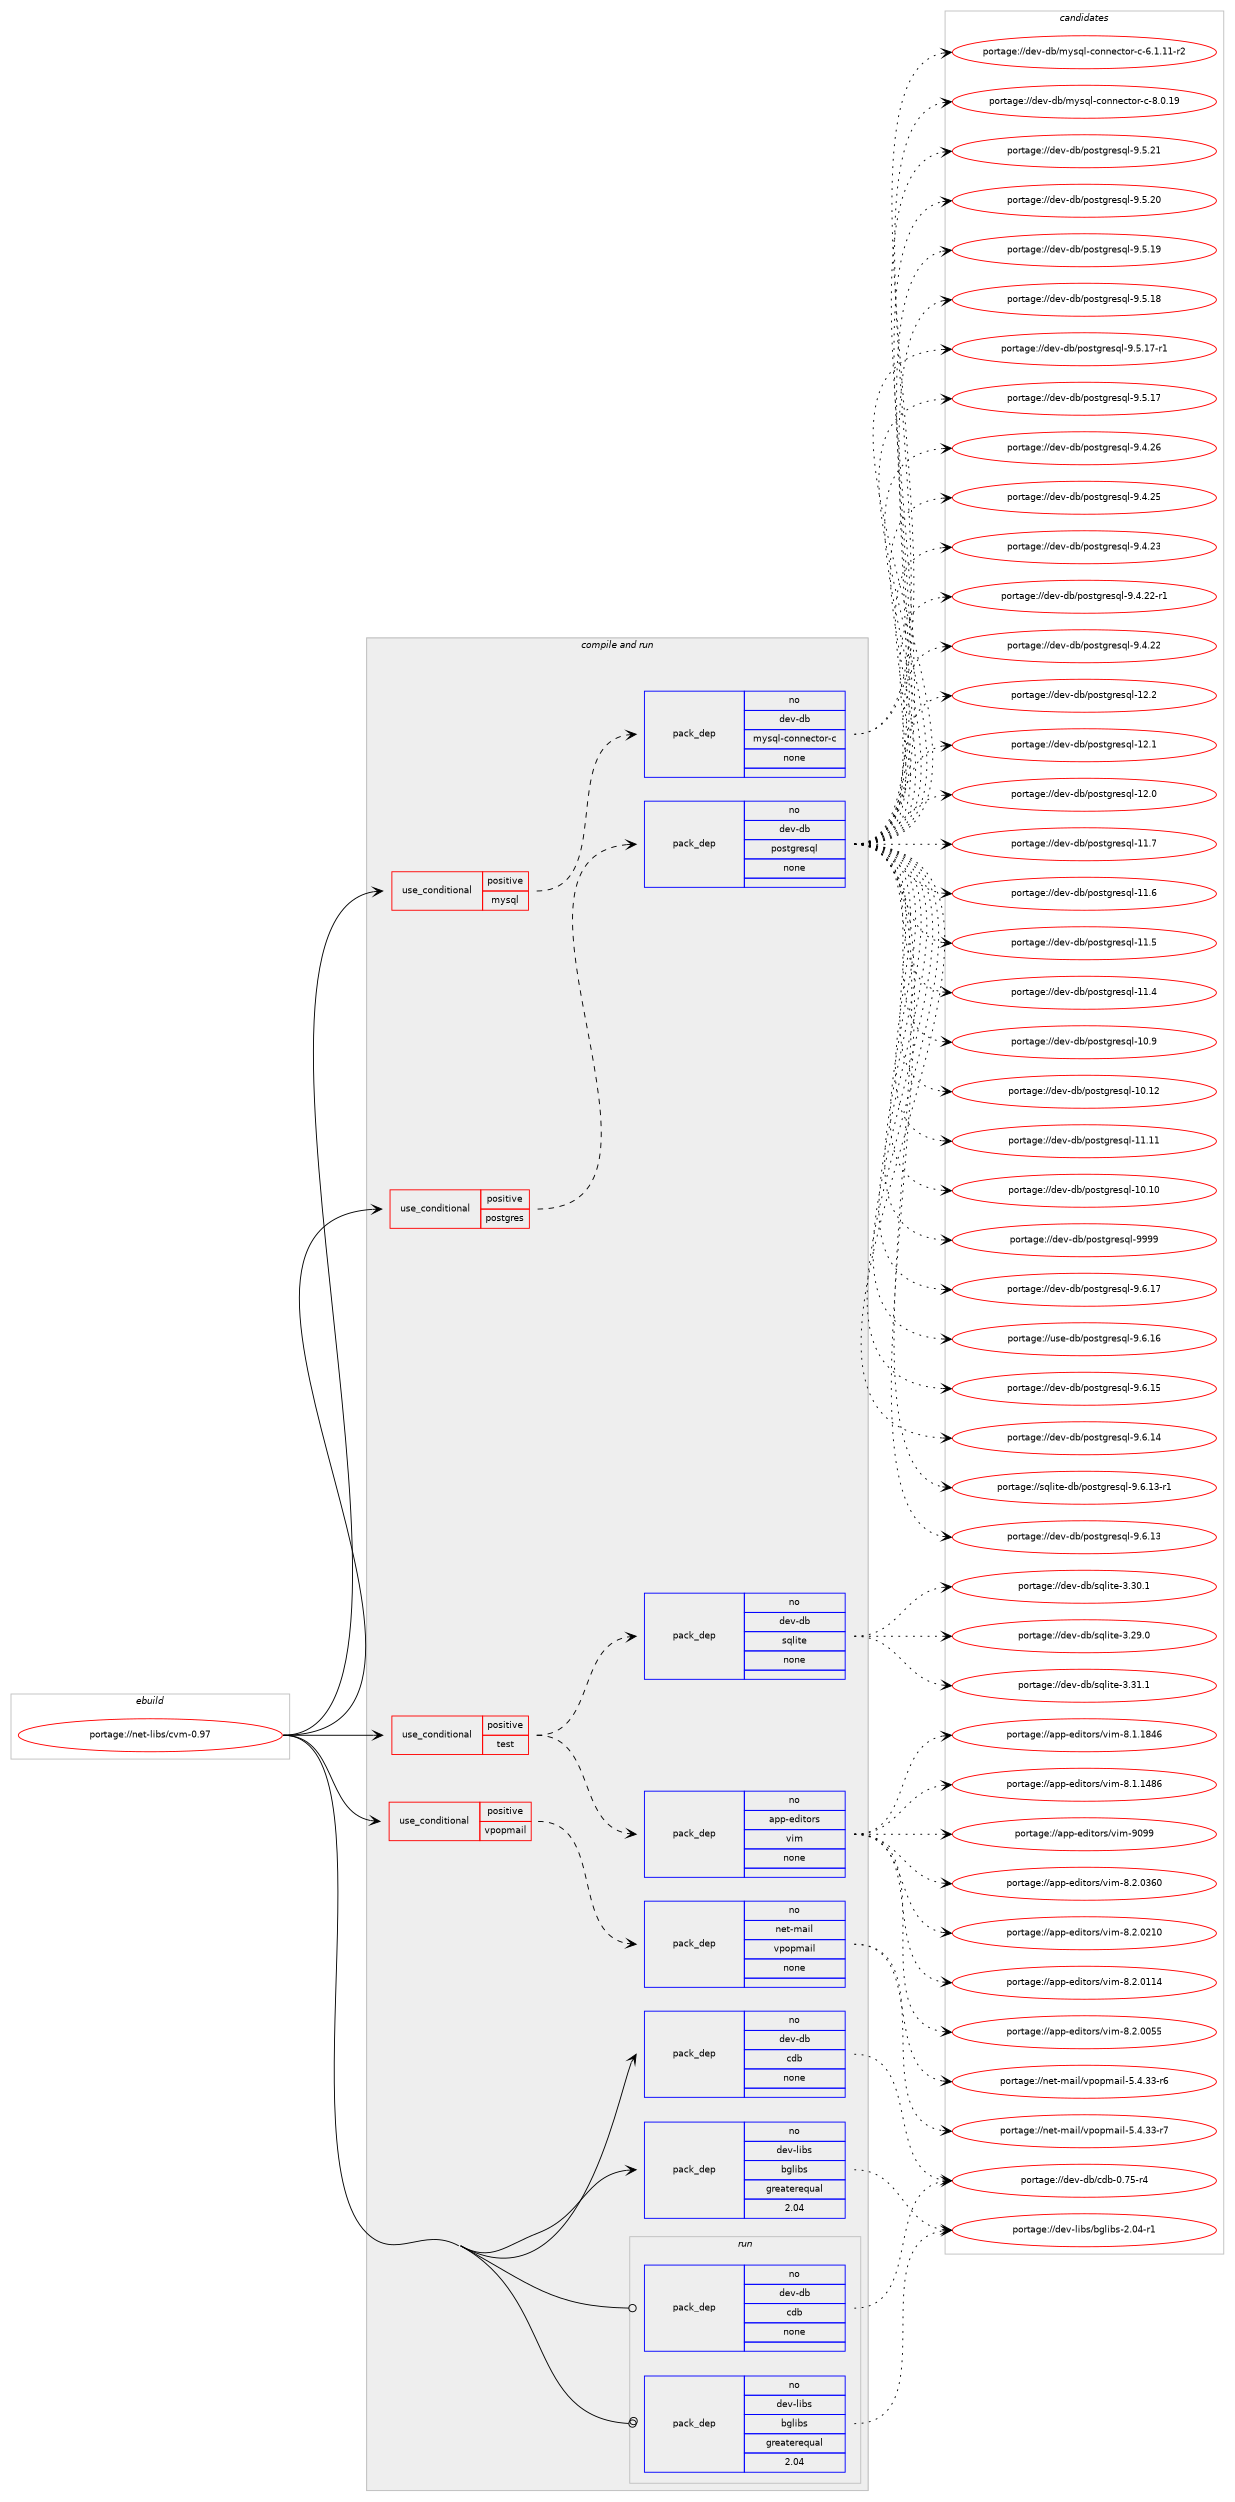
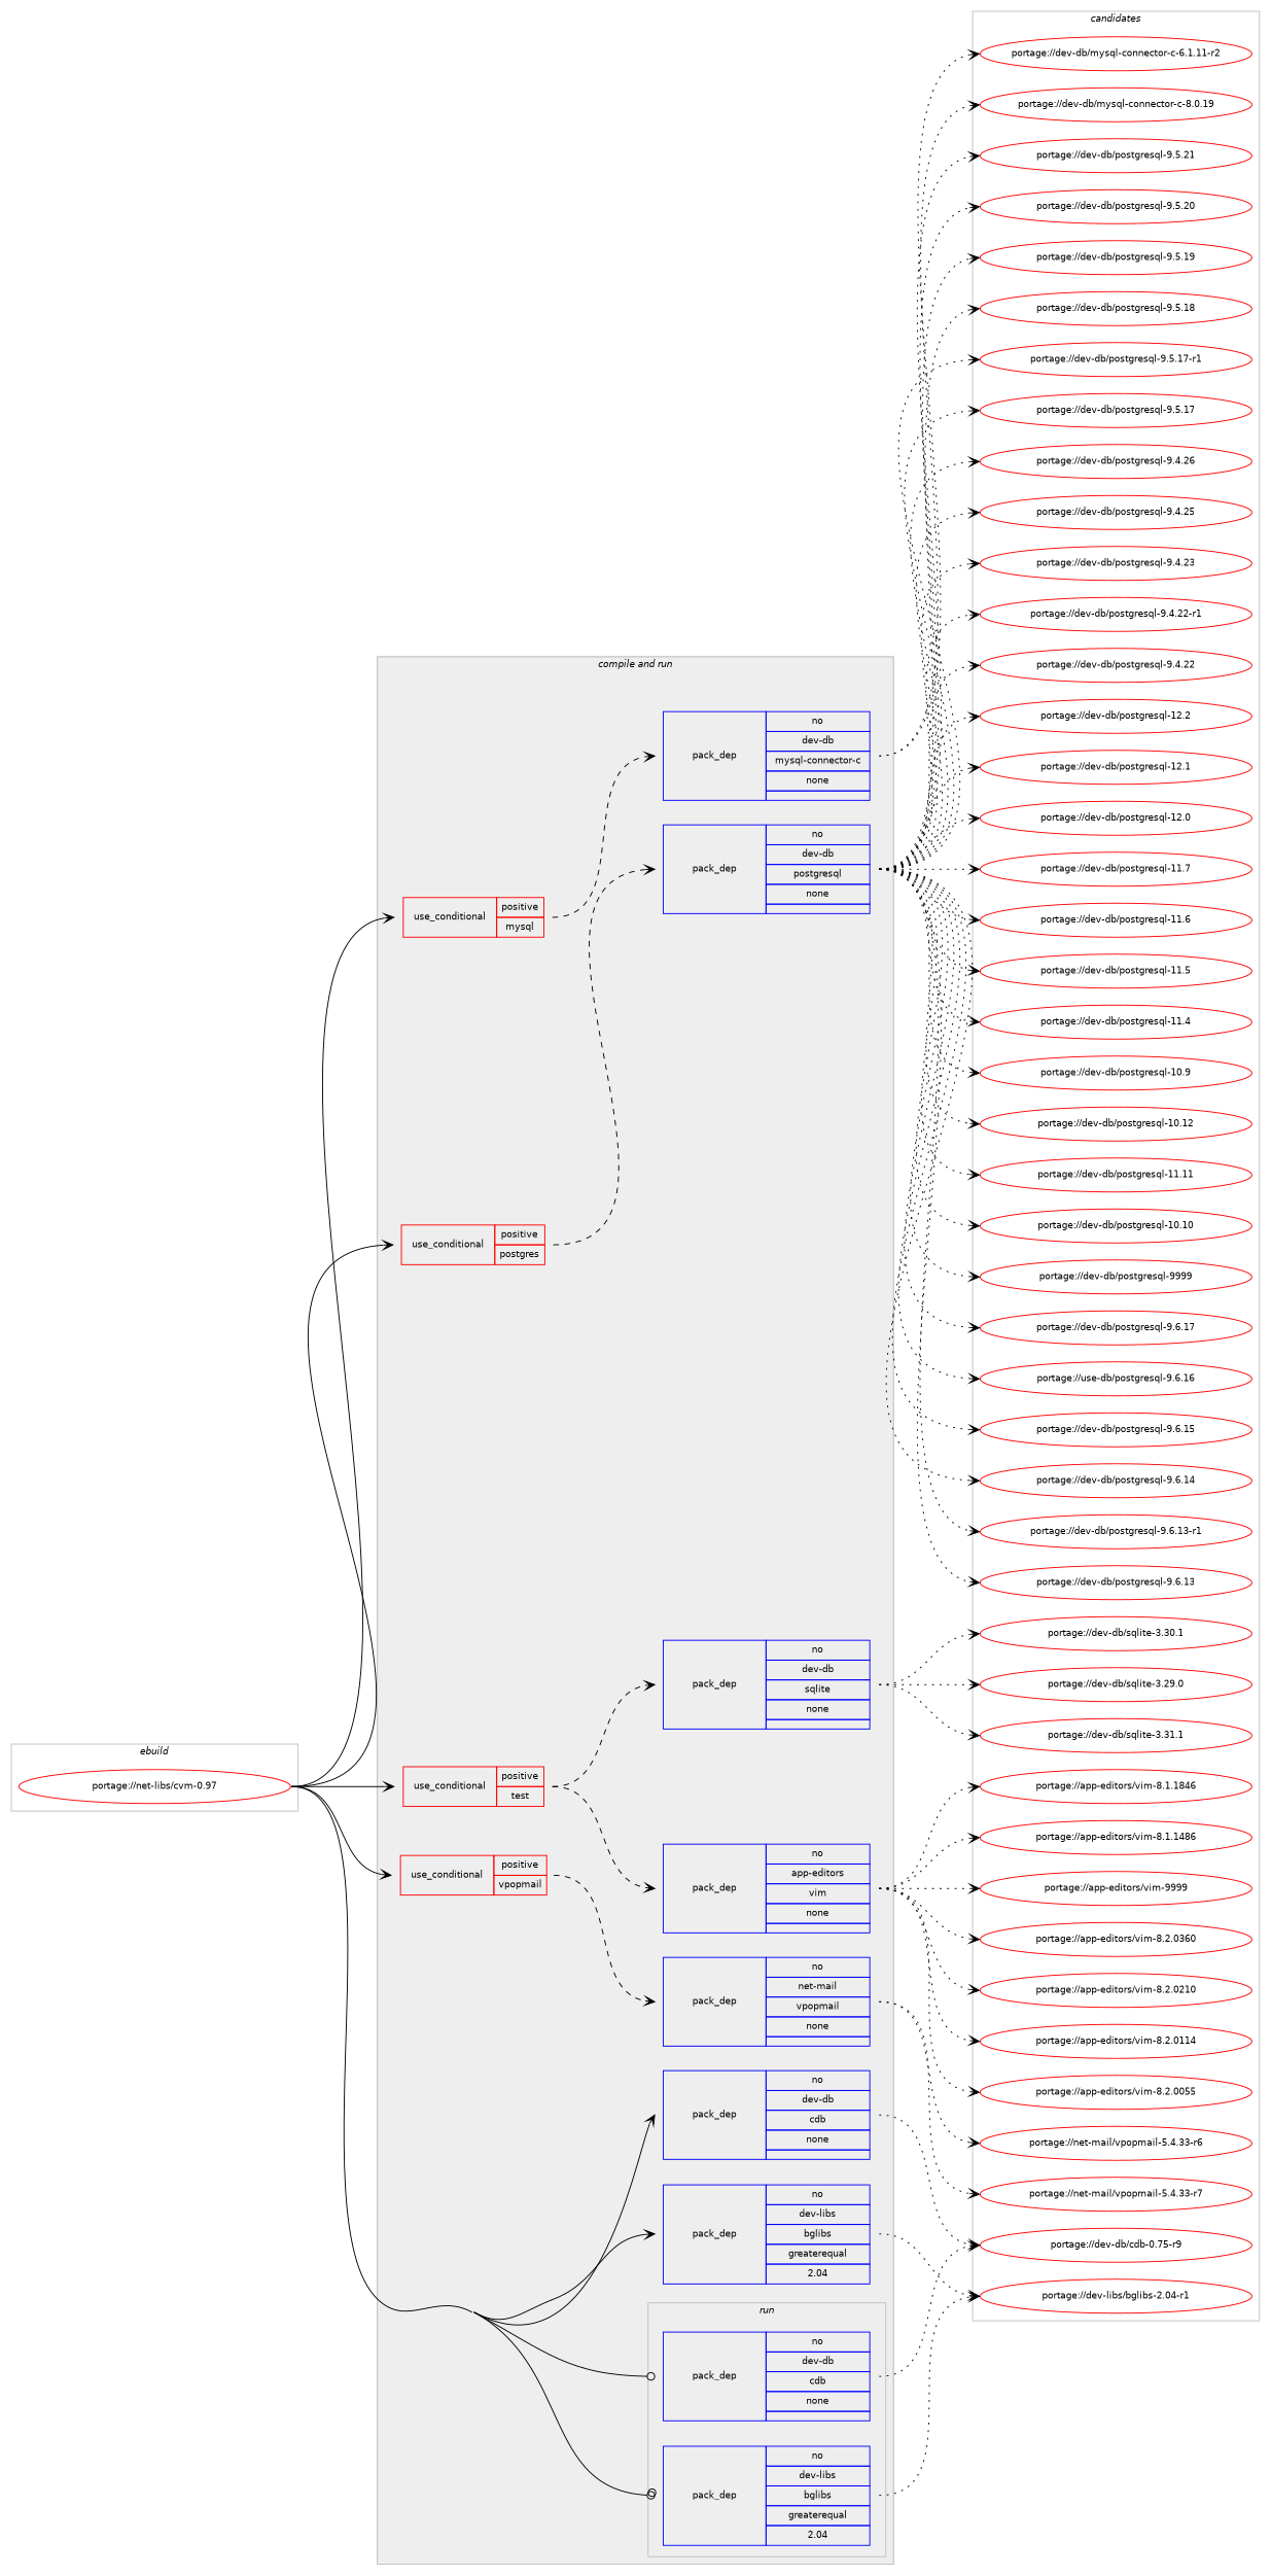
  digraph {
    compound=true
    concentrate=true
    fontname=Helvetica
    fontsize=10
    newrank=true
    rankdir=LR
    ranksep=1.5
    node [color=red fontname=Helvetica fontsize=10]
    edge [arrowhead=vee headport=w style=dotted tailport=e weight=100]
    n1 [label="portage://net-libs/cvm-0.97" width=4]
    n2 [color=blue label=<<TABLE BORDER="0" CELLBORDER="1" CELLSPACING="0" CELLPADDING="4" WIDTH="220"><TR><TD ROWSPAN="6" CELLPADDING="30">pack_dep</TD></TR><TR><TD WIDTH="110">no</TD></TR><TR><TD>dev-db</TD></TR><TR><TD>mysql-connector-c</TD></TR><TR><TD>none</TD></TR><TR><TD></TD></TR></TABLE>> shape=none]
    n3 [label=<<TABLE BORDER="0" CELLBORDER="1" CELLSPACING="0" CELLPADDING="4"><TR><TD ROWSPAN="3" CELLPADDING="10">use_conditional</TD></TR><TR><TD>positive</TD></TR><TR><TD>mysql</TD></TR></TABLE>> shape=none]
    n4 [color=blue label=<<TABLE BORDER="0" CELLBORDER="1" CELLSPACING="0" CELLPADDING="4" WIDTH="220"><TR><TD ROWSPAN="6" CELLPADDING="30">pack_dep</TD></TR><TR><TD WIDTH="110">no</TD></TR><TR><TD>dev-db</TD></TR><TR><TD>postgresql</TD></TR><TR><TD>none</TD></TR><TR><TD></TD></TR></TABLE>> shape=none]
    n5 [label=<<TABLE BORDER="0" CELLBORDER="1" CELLSPACING="0" CELLPADDING="4"><TR><TD ROWSPAN="3" CELLPADDING="10">use_conditional</TD></TR><TR><TD>positive</TD></TR><TR><TD>postgres</TD></TR></TABLE>> shape=none]
    n6 [color=blue label=<<TABLE BORDER="0" CELLBORDER="1" CELLSPACING="0" CELLPADDING="4" WIDTH="220"><TR><TD ROWSPAN="6" CELLPADDING="30">pack_dep</TD></TR><TR><TD WIDTH="110">no</TD></TR><TR><TD>app-editors</TD></TR><TR><TD>vim</TD></TR><TR><TD>none</TD></TR><TR><TD></TD></TR></TABLE>> shape=none]
    n7 [color=blue label=<<TABLE BORDER="0" CELLBORDER="1" CELLSPACING="0" CELLPADDING="4" WIDTH="220"><TR><TD ROWSPAN="6" CELLPADDING="30">pack_dep</TD></TR><TR><TD WIDTH="110">no</TD></TR><TR><TD>dev-db</TD></TR><TR><TD>sqlite</TD></TR><TR><TD>none</TD></TR><TR><TD></TD></TR></TABLE>> shape=none]
    n8 [label=<<TABLE BORDER="0" CELLBORDER="1" CELLSPACING="0" CELLPADDING="4"><TR><TD ROWSPAN="3" CELLPADDING="10">use_conditional</TD></TR><TR><TD>positive</TD></TR><TR><TD>test</TD></TR></TABLE>> shape=none]
    n9 [color=blue label=<<TABLE BORDER="0" CELLBORDER="1" CELLSPACING="0" CELLPADDING="4" WIDTH="220"><TR><TD ROWSPAN="6" CELLPADDING="30">pack_dep</TD></TR><TR><TD WIDTH="110">no</TD></TR><TR><TD>net-mail</TD></TR><TR><TD>vpopmail</TD></TR><TR><TD>none</TD></TR><TR><TD></TD></TR></TABLE>> shape=none]
    n10 [label=<<TABLE BORDER="0" CELLBORDER="1" CELLSPACING="0" CELLPADDING="4"><TR><TD ROWSPAN="3" CELLPADDING="10">use_conditional</TD></TR><TR><TD>positive</TD></TR><TR><TD>vpopmail</TD></TR></TABLE>> shape=none]
    n11 [color=blue label=<<TABLE BORDER="0" CELLBORDER="1" CELLSPACING="0" CELLPADDING="4" WIDTH="220"><TR><TD ROWSPAN="6" CELLPADDING="30">pack_dep</TD></TR><TR><TD WIDTH="110">no</TD></TR><TR><TD>dev-db</TD></TR><TR><TD>cdb</TD></TR><TR><TD>none</TD></TR><TR><TD></TD></TR></TABLE>> shape=none]
    n12 [color=blue label=<<TABLE BORDER="0" CELLBORDER="1" CELLSPACING="0" CELLPADDING="4" WIDTH="220"><TR><TD ROWSPAN="6" CELLPADDING="30">pack_dep</TD></TR><TR><TD WIDTH="110">no</TD></TR><TR><TD>dev-libs</TD></TR><TR><TD>bglibs</TD></TR><TR><TD>greaterequal</TD></TR><TR><TD>2.04</TD></TR></TABLE>> shape=none]
    n13 [color=blue label=<<TABLE BORDER="0" CELLBORDER="1" CELLSPACING="0" CELLPADDING="4" WIDTH="220"><TR><TD ROWSPAN="6" CELLPADDING="30">pack_dep</TD></TR><TR><TD WIDTH="110">no</TD></TR><TR><TD>dev-db</TD></TR><TR><TD>cdb</TD></TR><TR><TD>none</TD></TR><TR><TD></TD></TR></TABLE>> shape=none]
    n14 [color=blue label=<<TABLE BORDER="0" CELLBORDER="1" CELLSPACING="0" CELLPADDING="4" WIDTH="220"><TR><TD ROWSPAN="6" CELLPADDING="30">pack_dep</TD></TR><TR><TD WIDTH="110">no</TD></TR><TR><TD>dev-libs</TD></TR><TR><TD>bglibs</TD></TR><TR><TD>greaterequal</TD></TR><TR><TD>2.04</TD></TR></TABLE>> shape=none]
    n15 [label="portage://dev-db/mysql-connector-c-8.0.19" width=4]
    n16 [label="portage://dev-db/mysql-connector-c-6.1.11-r2" width=4]
    n17 [label="portage://dev-db/postgresql-9999" width=4]
    n18 [label="portage://dev-db/postgresql-9.6.17" width=4]
    n19 [label="portage://use-db/postgresql-9.6.16" width=4]
    n20 [label="portage://dev-db/postgresql-9.6.15" width=4]
    n21 [label="portage://dev-db/postgresql-9.6.14" width=4]
-   n22 [label="portage://sqlite-db/postgresql-9.6.13-r1" width=4]
+   n22 [label="portage://dev-db/postgresql-9.6.13-r1" width=4]
    n23 [label="portage://dev-db/postgresql-9.6.13" width=4]
    n24 [label="portage://dev-db/postgresql-9.5.21" width=4]
    n25 [label="portage://dev-db/postgresql-9.5.20" width=4]
    n26 [label="portage://dev-db/postgresql-9.5.19" width=4]
    n27 [label="portage://dev-db/postgresql-9.5.18" width=4]
    n28 [label="portage://dev-db/postgresql-9.5.17-r1" width=4]
    n29 [label="portage://dev-db/postgresql-9.5.17" width=4]
    n30 [label="portage://dev-db/postgresql-9.4.26" width=4]
    n31 [label="portage://dev-db/postgresql-9.4.25" width=4]
    n32 [label="portage://dev-db/postgresql-9.4.23" width=4]
    n33 [label="portage://dev-db/postgresql-9.4.22-r1" width=4]
    n34 [label="portage://dev-db/postgresql-9.4.22" width=4]
    n35 [label="portage://dev-db/postgresql-12.2" width=4]
    n36 [label="portage://dev-db/postgresql-12.1" width=4]
    n37 [label="portage://dev-db/postgresql-12.0" width=4]
    n38 [label="portage://dev-db/postgresql-11.7" width=4]
    n39 [label="portage://dev-db/postgresql-11.6" width=4]
    n40 [label="portage://dev-db/postgresql-11.5" width=4]
    n41 [label="portage://dev-db/postgresql-11.4" width=4]
    n42 [label="portage://dev-db/postgresql-10.9" width=4]
    n43 [label="portage://dev-db/postgresql-10.12" width=4]
    n44 [label="portage://dev-db/postgresql-11.11" width=4]
    n45 [label="portage://dev-db/postgresql-10.10" width=4]
-   n46 [label="portage://app-editors/vim-9099" width=4]
+   n46 [label="portage://app-editors/vim-9999" width=4]
    n47 [label="portage://app-editors/vim-8.2.0360" width=4]
    n48 [label="portage://app-editors/vim-8.2.0210" width=4]
    n49 [label="portage://app-editors/vim-8.2.0114" width=4]
    n50 [label="portage://app-editors/vim-8.2.0055" width=4]
    n51 [label="portage://app-editors/vim-8.1.1846" width=4]
    n52 [label="portage://app-editors/vim-8.1.1486" width=4]
    n53 [label="portage://dev-db/sqlite-3.31.1" width=4]
    n54 [label="portage://dev-db/sqlite-3.30.1" width=4]
    n55 [label="portage://dev-db/sqlite-3.29.0" width=4]
    n56 [label="portage://net-mail/vpopmail-5.4.33-r7" width=4]
    n57 [label="portage://net-mail/vpopmail-5.4.33-r6" width=4]
-   n58 [label="portage://dev-db/cdb-0.75-r4" width=4]
+   n58 [label="portage://dev-db/cdb-0.75-r9" width=4]
    n59 [label="portage://dev-libs/bglibs-2.04-r1" width=4]
    subgraph cluster_1 {
      color=gray
      label=<<i>ebuild</i>>
      rank=same
      n1
    }
    subgraph cluster_2 {
      color=gray
      label=<<i>dependencies</i>>
      subgraph cluster_3 {
        color=gray
        fillcolor="#eeeeee"
        label=<<i>compile</i>>
        style=filled
        subgraph sub_4 {
          color=gray
          fillcolor="#eeeeee"
          label=<<i>compile</i>>
          style=filled
          n3
          subgraph sub_5 {
            color=gray
            fillcolor="#eeeeee"
            label=<<i>compile</i>>
            style=filled
            n2
          }
        }
        subgraph sub_6 {
          color=gray
          fillcolor="#eeeeee"
          label=<<i>compile</i>>
          style=filled
          n5
          subgraph sub_7 {
            color=gray
            fillcolor="#eeeeee"
            label=<<i>compile</i>>
            style=filled
            n4
          }
        }
        subgraph sub_8 {
          color=gray
          fillcolor="#eeeeee"
          label=<<i>compile</i>>
          style=filled
          n8
          subgraph sub_9 {
            color=gray
            fillcolor="#eeeeee"
            label=<<i>compile</i>>
            style=filled
            n6
          }
          subgraph sub_10 {
            color=gray
            fillcolor="#eeeeee"
            label=<<i>compile</i>>
            style=filled
            n7
          }
        }
        subgraph sub_11 {
          color=gray
          fillcolor="#eeeeee"
          label=<<i>compile</i>>
          style=filled
          n10
          subgraph sub_12 {
            color=gray
            fillcolor="#eeeeee"
            label=<<i>compile</i>>
            style=filled
            n9
          }
        }
        subgraph sub_13 {
          color=gray
          fillcolor="#eeeeee"
          label=<<i>compile</i>>
          style=filled
          n11
        }
        subgraph sub_14 {
          color=gray
          fillcolor="#eeeeee"
          label=<<i>compile</i>>
          style=filled
          n12
        }
      }
      subgraph cluster_15 {
        color=gray
        fillcolor="#eeeeee"
        label=<<i>compile and run</i>>
        style=filled
      }
      subgraph cluster_16 {
        color=gray
        fillcolor="#eeeeee"
        label=<<i>run</i>>
        style=filled
        subgraph sub_17 {
          color=gray
          fillcolor="#eeeeee"
          label=<<i>run</i>>
          style=filled
          n13
        }
        subgraph sub_18 {
          color=gray
          fillcolor="#eeeeee"
          label=<<i>run</i>>
          style=filled
          n14
        }
      }
    }
    subgraph cluster_19 {
      color=gray
      label=<<i>candidates</i>>
      rank=same
      subgraph sub_20 {
        color=black
        label=<<i>candidates</i>>
        nodesep=1
        rank=same
        n15
        n16
      }
      subgraph sub_21 {
        color=black
        label=<<i>candidates</i>>
        nodesep=1
        rank=same
        n17
        n18
        n19
        n20
        n21
        n22
        n23
        n24
        n25
        n26
        n27
        n28
        n29
        n30
        n31
        n32
        n33
        n34
        n35
        n36
        n37
        n38
        n39
        n40
        n41
        n42
        n43
        n44
        n45
      }
      subgraph sub_22 {
        color=black
        label=<<i>candidates</i>>
        nodesep=1
        rank=same
        n46
        n47
        n48
        n49
        n50
        n51
        n52
      }
      subgraph sub_23 {
        color=black
        label=<<i>candidates</i>>
        nodesep=1
        rank=same
        n53
        n54
        n55
      }
      subgraph sub_24 {
        color=black
        label=<<i>candidates</i>>
        nodesep=1
        rank=same
        n56
        n57
      }
      subgraph sub_25 {
        color=black
        label=<<i>candidates</i>>
        nodesep=1
        rank=same
        n58
      }
      subgraph sub_26 {
        color=black
        label=<<i>candidates</i>>
        nodesep=1
        rank=same
        n59
      }
      subgraph sub_27 {
        color=black
        label=<<i>candidates</i>>
        nodesep=1
        rank=same
        n58
      }
      subgraph sub_28 {
        color=black
        label=<<i>candidates</i>>
        nodesep=1
        rank=same
        n59
      }
    }
    n1 -> n3 [style=solid weight=20]
    n1 -> n5 [style=solid weight=20]
    n1 -> n8 [style=solid weight=20]
    n1 -> n10 [style=solid weight=20]
    n1 -> n11 [style=solid weight=20]
    n1 -> n12 [style=solid weight=20]
    n1 -> n13 [arrowhead=odot style=solid weight=20]
    n1 -> n14 [arrowhead=odot style=solid weight=20]
    n2 -> n15
    n2 -> n16
    n3 -> n2 [style=dashed weight=20]
    n4 -> n17
    n4 -> n18
    n4 -> n19
    n4 -> n20
    n4 -> n21
    n4 -> n22
    n4 -> n23
    n4 -> n24
    n4 -> n25
    n4 -> n26
    n4 -> n27
    n4 -> n28
    n4 -> n29
    n4 -> n30
    n4 -> n31
    n4 -> n32
    n4 -> n33
    n4 -> n34
    n4 -> n35
    n4 -> n36
    n4 -> n37
    n4 -> n38
    n4 -> n39
    n4 -> n40
    n4 -> n41
    n4 -> n42
    n4 -> n43
    n4 -> n44
    n4 -> n45
    n5 -> n4 [style=dashed weight=20]
    n6 -> n46
    n6 -> n47
    n6 -> n48
    n6 -> n49
    n6 -> n50
    n6 -> n51
    n6 -> n52
    n7 -> n53
    n7 -> n54
    n7 -> n55
    n8 -> n6 [style=dashed weight=20]
    n8 -> n7 [style=dashed weight=20]
    n9 -> n56
    n9 -> n57
    n10 -> n9 [style=dashed weight=20]
    n11 -> n58
    n12 -> n59
    n13 -> n58
    n14 -> n59
  }
